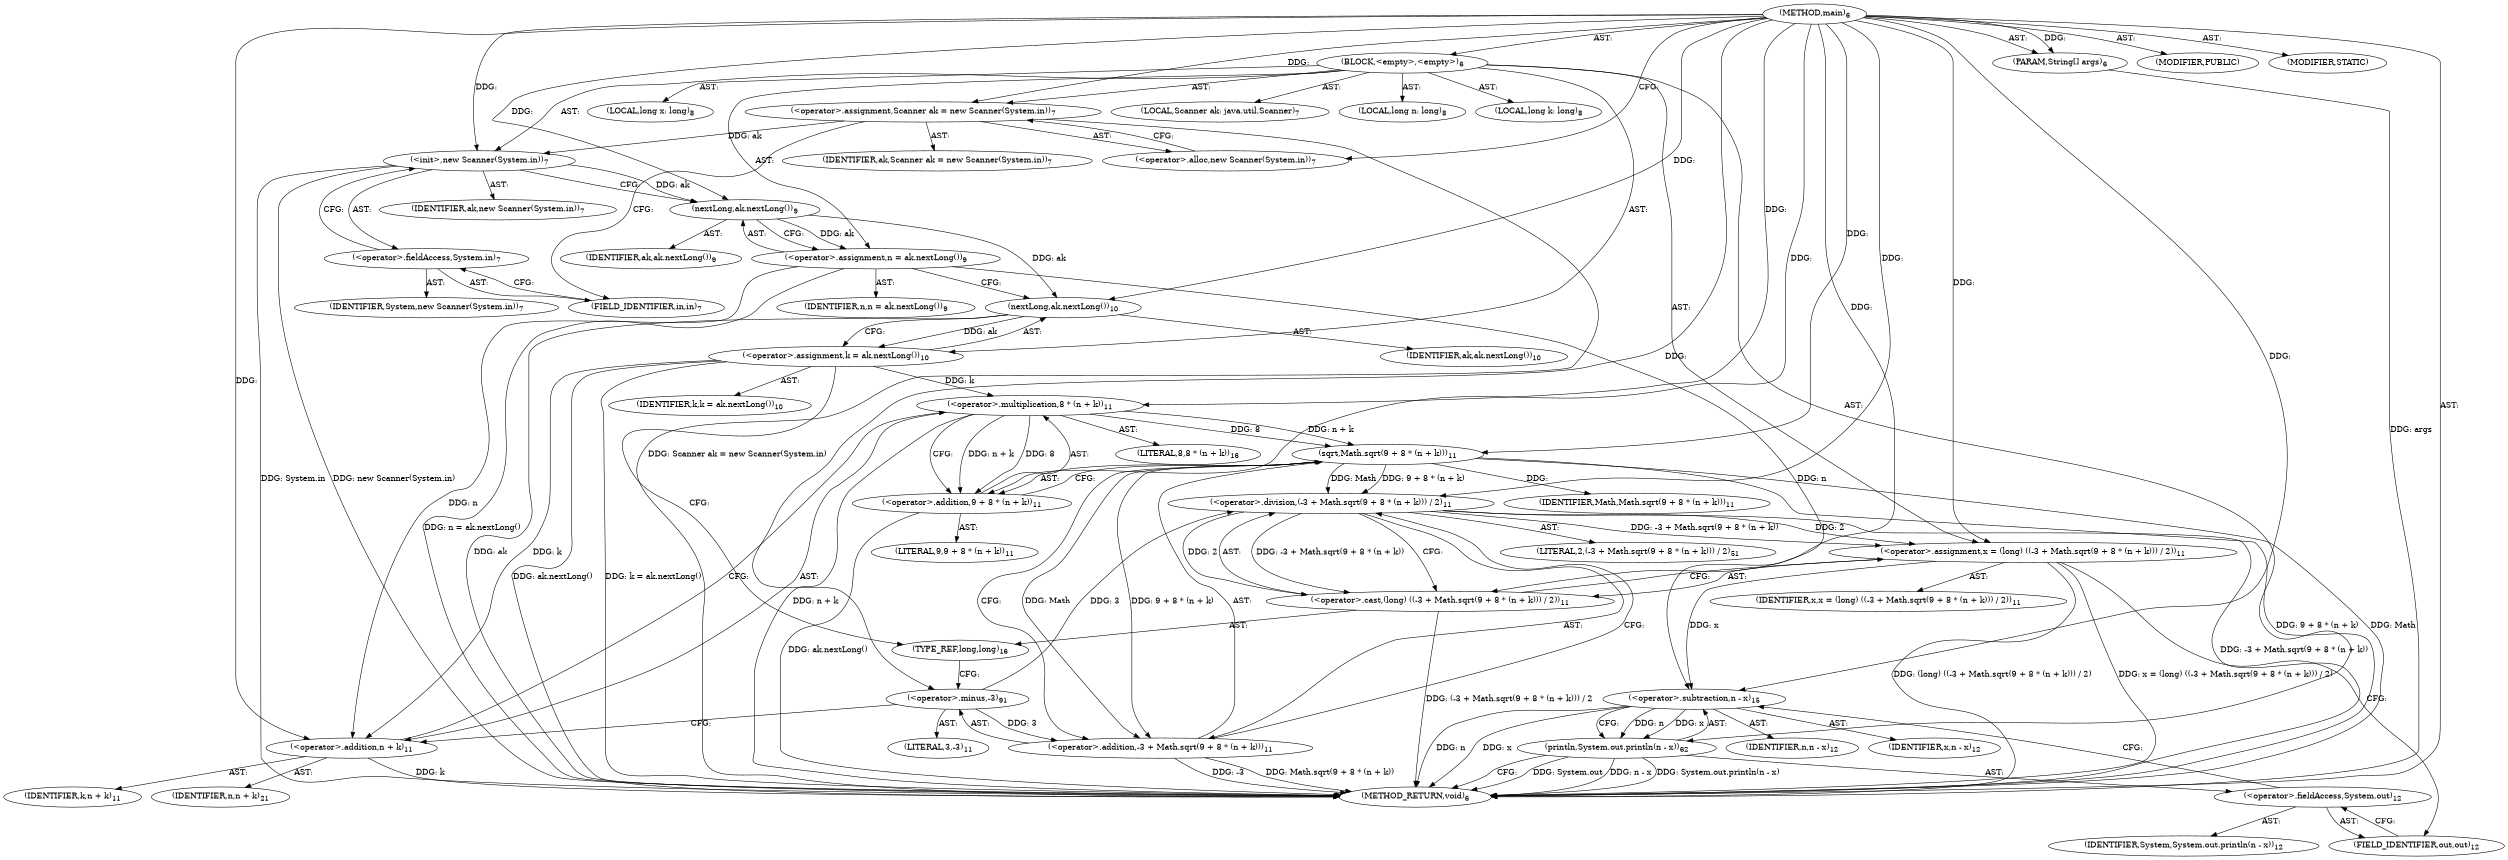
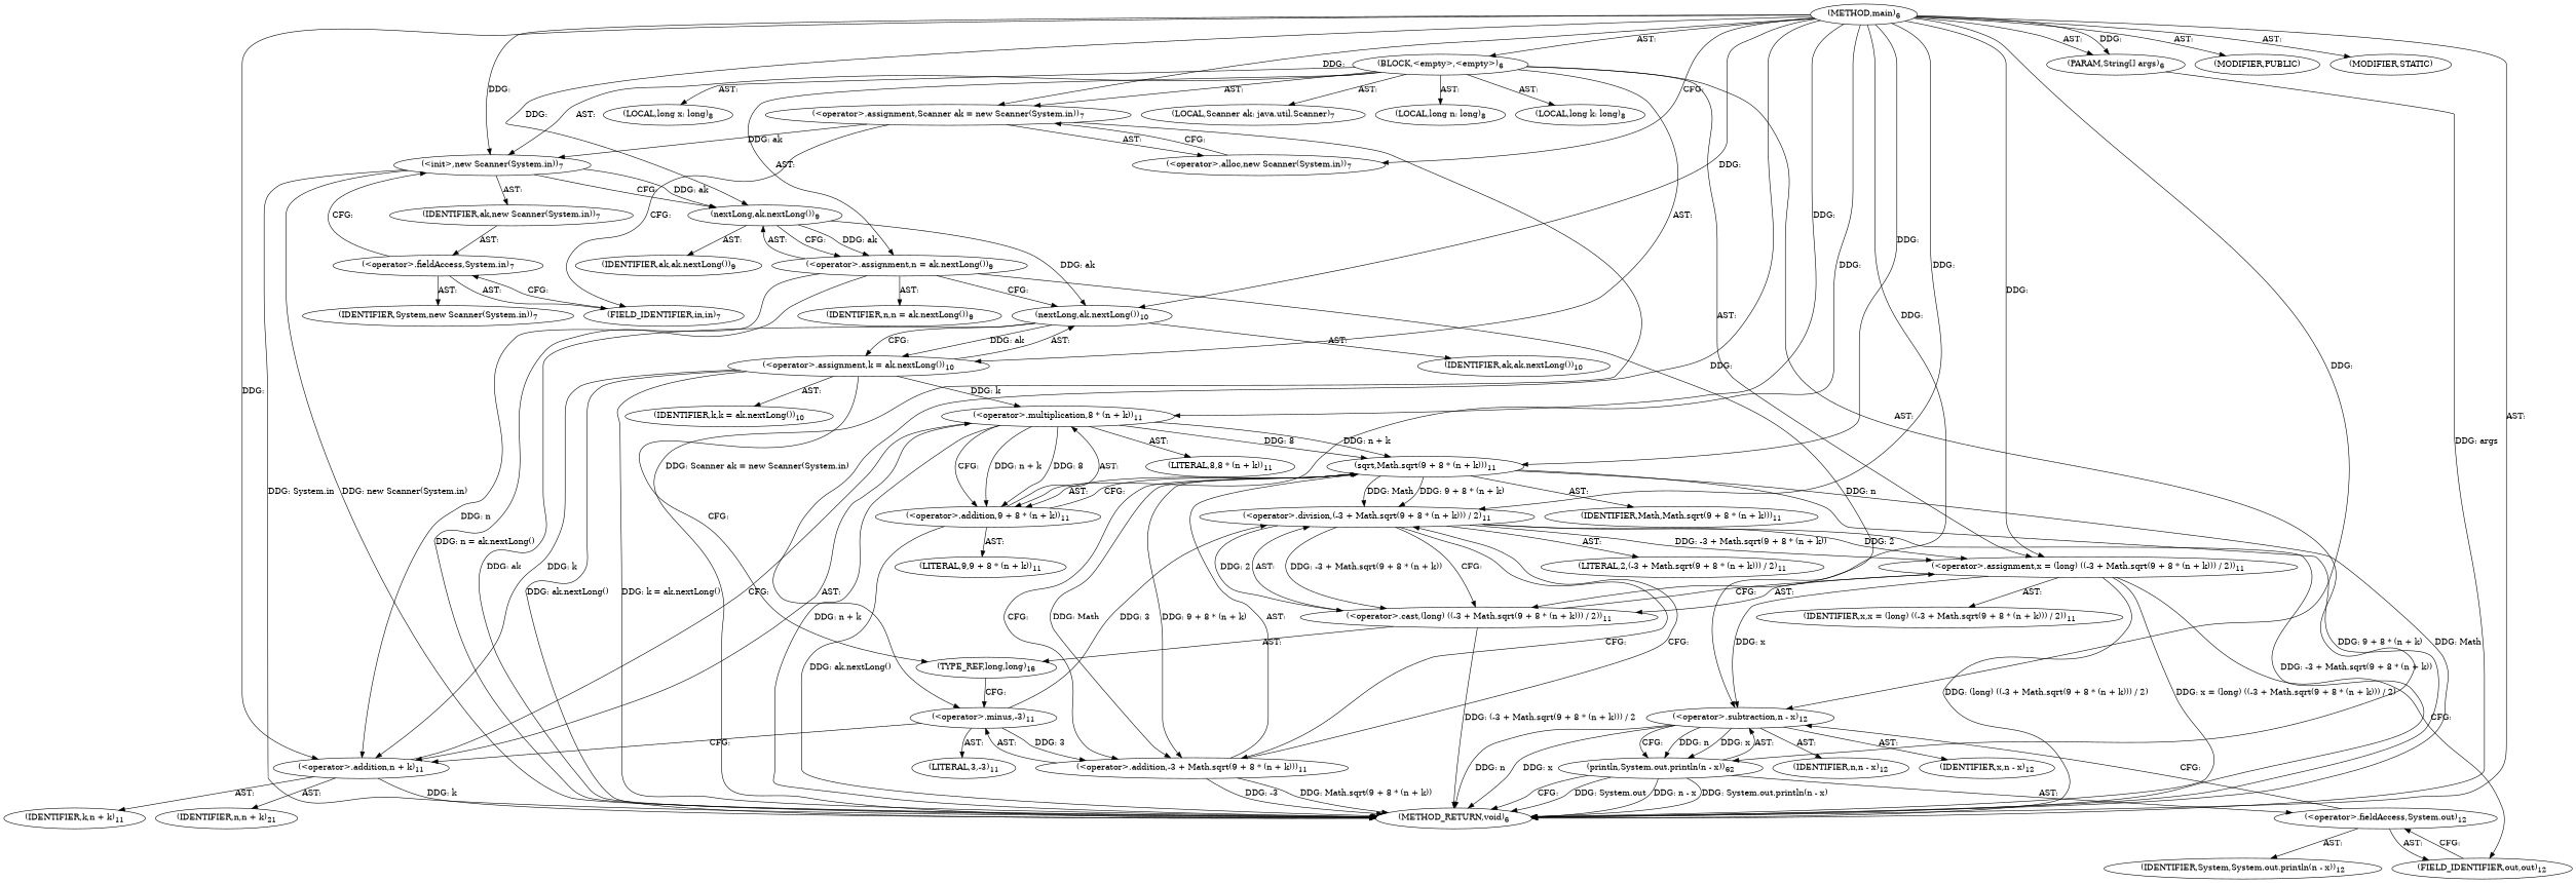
  digraph {
    n1 [label=<(METHOD,main)<SUB>6</SUB>>]
    n2 [label=<(PARAM,String[] args)<SUB>6</SUB>>]
    n3 [label=<(BLOCK,&lt;empty&gt;,&lt;empty&gt;)<SUB>6</SUB>>]
    n4 [label=<(&lt;operator&gt;.assignment,Scanner ak = new Scanner(System.in))<SUB>7</SUB>>]
    n5 [label=<(&lt;operator&gt;.alloc,new Scanner(System.in))<SUB>7</SUB>>]
    n6 [label=<(&lt;init&gt;,new Scanner(System.in))<SUB>7</SUB>>]
    n7 [label=<(nextLong,ak.nextLong())<SUB>9</SUB>>]
    n8 [label=<(nextLong,ak.nextLong())<SUB>10</SUB>>]
    n9 [label=<(&lt;operator&gt;.assignment,x = (long) ((-3 + Math.sqrt(9 + 8 * (n + k))) / 2))<SUB>11</SUB>>]
    n10 [label=<(&lt;operator&gt;.cast,(long) ((-3 + Math.sqrt(9 + 8 * (n + k))) / 2))<SUB>11</SUB>>]
    n11 [label=<(&lt;operator&gt;.division,(-3 + Math.sqrt(9 + 8 * (n + k))) / 2)<SUB>11</SUB>>]
-   n12 [label=<(&lt;operator&gt;.minus,-3)<SUB>91</SUB>>]
+   n12 [label=<(&lt;operator&gt;.minus,-3)<SUB>11</SUB>>]
    n13 [label=<(sqrt,Math.sqrt(9 + 8 * (n + k)))<SUB>11</SUB>>]
    n14 [label=<(&lt;operator&gt;.addition,9 + 8 * (n + k))<SUB>11</SUB>>]
    n15 [label=<(&lt;operator&gt;.multiplication,8 * (n + k))<SUB>11</SUB>>]
    n16 [label=<(&lt;operator&gt;.addition,n + k)<SUB>11</SUB>>]
-   n17 [label=<(&lt;operator&gt;.subtraction,n - x)<SUB>15</SUB>>]
+   n17 [label=<(&lt;operator&gt;.subtraction,n - x)<SUB>12</SUB>>]
    n18 [label=<(MODIFIER,PUBLIC)>]
    n19 [label=<(MODIFIER,STATIC)>]
    n20 [label=<(METHOD_RETURN,void)<SUB>6</SUB>>]
    n21 [label=<(LOCAL,Scanner ak: java.util.Scanner)<SUB>7</SUB>>]
    n22 [label=<(LOCAL,long n: long)<SUB>8</SUB>>]
    n23 [label=<(LOCAL,long k: long)<SUB>8</SUB>>]
    n24 [label=<(LOCAL,long x: long)<SUB>8</SUB>>]
    n25 [label=<(&lt;operator&gt;.assignment,n = ak.nextLong())<SUB>9</SUB>>]
    n26 [label=<(&lt;operator&gt;.assignment,k = ak.nextLong())<SUB>10</SUB>>]
    n27 [label=<(println,System.out.println(n - x))<SUB>62</SUB>>]
-   n28 [label=<(IDENTIFIER,ak,Scanner ak = new Scanner(System.in))<SUB>7</SUB>>]
    n29 [label=<(FIELD_IDENTIFIER,in,in)<SUB>7</SUB>>]
    n30 [label=<(IDENTIFIER,ak,new Scanner(System.in))<SUB>7</SUB>>]
    n31 [label=<(&lt;operator&gt;.fieldAccess,System.in)<SUB>7</SUB>>]
    n32 [label=<(IDENTIFIER,ak,ak.nextLong())<SUB>9</SUB>>]
    n33 [label=<(IDENTIFIER,ak,ak.nextLong())<SUB>10</SUB>>]
    n34 [label=<(IDENTIFIER,x,x = (long) ((-3 + Math.sqrt(9 + 8 * (n + k))) / 2))<SUB>11</SUB>>]
    n35 [label=<(FIELD_IDENTIFIER,out,out)<SUB>12</SUB>>]
    n36 [label=<(TYPE_REF,long,long)<SUB>16</SUB>>]
    n37 [label=<(&lt;operator&gt;.addition,-3 + Math.sqrt(9 + 8 * (n + k)))<SUB>11</SUB>>]
-   n38 [label=<(LITERAL,2,(-3 + Math.sqrt(9 + 8 * (n + k))) / 2)<SUB>51</SUB>>]
+   n38 [label=<(LITERAL,2,(-3 + Math.sqrt(9 + 8 * (n + k))) / 2)<SUB>11</SUB>>]
    n39 [label=<(LITERAL,3,-3)<SUB>11</SUB>>]
    n40 [label=<(IDENTIFIER,Math,Math.sqrt(9 + 8 * (n + k)))<SUB>11</SUB>>]
    n41 [label=<(LITERAL,9,9 + 8 * (n + k))<SUB>11</SUB>>]
-   n42 [label=<(LITERAL,8,8 * (n + k))<SUB>16</SUB>>]
+   n42 [label=<(LITERAL,8,8 * (n + k))<SUB>11</SUB>>]
    n43 [label=<(IDENTIFIER,n,n + k)<SUB>21</SUB>>]
    n44 [label=<(IDENTIFIER,k,n + k)<SUB>11</SUB>>]
    n45 [label=<(IDENTIFIER,n,n - x)<SUB>12</SUB>>]
    n46 [label=<(IDENTIFIER,x,n - x)<SUB>12</SUB>>]
    n47 [label=<(IDENTIFIER,n,n = ak.nextLong())<SUB>9</SUB>>]
    n48 [label=<(IDENTIFIER,k,k = ak.nextLong())<SUB>10</SUB>>]
    n49 [label=<(&lt;operator&gt;.fieldAccess,System.out)<SUB>12</SUB>>]
    n50 [label=<(IDENTIFIER,System,new Scanner(System.in))<SUB>7</SUB>>]
    n51 [label=<(IDENTIFIER,System,System.out.println(n - x))<SUB>12</SUB>>]
    n1 -> n2 [label="AST: "]
    n1 -> n2 [label="DDG: "]
    n1 -> n3 [label="AST: "]
    n1 -> n4 [label="DDG: "]
    n1 -> n5 [label="CFG: "]
    n1 -> n6 [label="DDG: "]
    n1 -> n7 [label="DDG: "]
    n1 -> n8 [label="DDG: "]
    n1 -> n9 [label="DDG: "]
    n1 -> n10 [label="DDG: "]
    n1 -> n11 [label="DDG: "]
    n1 -> n12 [label="DDG: "]
    n1 -> n13 [label="DDG: "]
    n1 -> n14 [label="DDG: "]
    n1 -> n15 [label="DDG: "]
    n1 -> n16 [label="DDG: "]
    n1 -> n17 [label="DDG: "]
    n1 -> n18 [label="AST: "]
    n1 -> n19 [label="AST: "]
    n1 -> n20 [label="AST: "]
    n2 -> n20 [label="DDG: args"]
    n3 -> n4 [label="AST: "]
    n3 -> n6 [label="AST: "]
    n3 -> n9 [label="AST: "]
    n3 -> n21 [label="AST: "]
    n3 -> n22 [label="AST: "]
    n3 -> n23 [label="AST: "]
    n3 -> n24 [label="AST: "]
    n3 -> n25 [label="AST: "]
    n3 -> n26 [label="AST: "]
    n3 -> n27 [label="AST: "]
    n4 -> n5 [label="AST: "]
    n4 -> n6 [label="DDG: ak"]
    n4 -> n20 [label="DDG: Scanner ak = new Scanner(System.in)"]
-   n4 -> n28 [label="AST: "]
    n4 -> n29 [label="CFG: "]
    n5 -> n4 [label="CFG: "]
    n6 -> n7 [label="CFG: "]
    n6 -> n7 [label="DDG: ak"]
    n6 -> n20 [label="DDG: System.in"]
    n6 -> n20 [label="DDG: new Scanner(System.in)"]
    n6 -> n30 [label="AST: "]
-   n6 -> n31 [label="AST: "]
+   n30 -> n31 [label="AST: "]
    n7 -> n8 [label="DDG: ak"]
    n7 -> n25 [label="CFG: "]
    n7 -> n25 [label="DDG: ak"]
    n7 -> n32 [label="AST: "]
    n8 -> n20 [label="DDG: ak"]
    n8 -> n26 [label="CFG: "]
    n8 -> n26 [label="DDG: ak"]
    n8 -> n33 [label="AST: "]
    n9 -> n10 [label="AST: "]
    n9 -> n17 [label="DDG: x"]
    n9 -> n20 [label="DDG: (long) ((-3 + Math.sqrt(9 + 8 * (n + k))) / 2)"]
    n9 -> n20 [label="DDG: x = (long) ((-3 + Math.sqrt(9 + 8 * (n + k))) / 2)"]
    n9 -> n34 [label="AST: "]
    n9 -> n35 [label="CFG: "]
    n10 -> n9 [label="CFG: "]
    n10 -> n11 [label="AST: "]
    n10 -> n20 [label="DDG: (-3 + Math.sqrt(9 + 8 * (n + k))) / 2"]
    n10 -> n36 [label="AST: "]
    n11 -> n9 [label="DDG: -3 + Math.sqrt(9 + 8 * (n + k))"]
    n11 -> n9 [label="DDG: 2"]
    n11 -> n10 [label="CFG: "]
    n11 -> n10 [label="DDG: -3 + Math.sqrt(9 + 8 * (n + k))"]
    n11 -> n10 [label="DDG: 2"]
    n11 -> n20 [label="DDG: -3 + Math.sqrt(9 + 8 * (n + k))"]
-   n11 -> n37 [label="AST: "]
+   n11 -> n37 [label="CFG: "]
    n11 -> n38 [label="AST: "]
    n12 -> n11 [label="DDG: 3"]
    n12 -> n16 [label="CFG: "]
    n12 -> n37 [label="DDG: 3"]
    n12 -> n39 [label="AST: "]
    n13 -> n11 [label="DDG: Math"]
    n13 -> n11 [label="DDG: 9 + 8 * (n + k)"]
    n13 -> n14 [label="AST: "]
    n13 -> n20 [label="DDG: 9 + 8 * (n + k)"]
    n13 -> n20 [label="DDG: Math"]
    n13 -> n37 [label="CFG: "]
    n13 -> n37 [label="DDG: Math"]
    n13 -> n37 [label="DDG: 9 + 8 * (n + k)"]
-   n13 -> n40 [label="DDG: "]
+   n13 -> n40 [label="AST: "]
    n14 -> n13 [label="CFG: "]
    n14 -> n15 [label="AST: "]
    n14 -> n20 [label="DDG: ak.nextLong()"]
    n14 -> n41 [label="AST: "]
    n15 -> n13 [label="DDG: 8"]
    n15 -> n13 [label="DDG: n + k"]
    n15 -> n14 [label="CFG: "]
    n15 -> n14 [label="DDG: 8"]
    n15 -> n14 [label="DDG: n + k"]
    n15 -> n16 [label="AST: "]
    n15 -> n20 [label="DDG: n + k"]
    n15 -> n42 [label="AST: "]
    n16 -> n15 [label="CFG: "]
    n16 -> n20 [label="DDG: k"]
    n16 -> n43 [label="AST: "]
    n16 -> n44 [label="AST: "]
    n17 -> n20 [label="DDG: n"]
    n17 -> n20 [label="DDG: x"]
    n17 -> n27 [label="CFG: "]
    n17 -> n27 [label="DDG: n"]
    n17 -> n27 [label="DDG: x"]
    n17 -> n45 [label="AST: "]
    n17 -> n46 [label="AST: "]
    n25 -> n7 [label="AST: "]
    n25 -> n8 [label="CFG: "]
    n25 -> n16 [label="DDG: n"]
    n25 -> n17 [label="DDG: n"]
    n25 -> n20 [label="DDG: n = ak.nextLong()"]
    n25 -> n47 [label="AST: "]
    n26 -> n8 [label="AST: "]
    n26 -> n15 [label="DDG: k"]
    n26 -> n16 [label="DDG: k"]
    n26 -> n20 [label="DDG: ak.nextLong()"]
    n26 -> n20 [label="DDG: k = ak.nextLong()"]
    n26 -> n36 [label="CFG: "]
    n26 -> n48 [label="AST: "]
    n27 -> n17 [label="AST: "]
    n27 -> n20 [label="CFG: "]
    n27 -> n20 [label="DDG: System.out"]
    n27 -> n20 [label="DDG: n - x"]
    n27 -> n20 [label="DDG: System.out.println(n - x)"]
    n27 -> n49 [label="AST: "]
    n29 -> n31 [label="CFG: "]
    n31 -> n6 [label="CFG: "]
    n31 -> n29 [label="AST: "]
    n31 -> n50 [label="AST: "]
    n35 -> n49 [label="CFG: "]
    n36 -> n12 [label="CFG: "]
    n37 -> n11 [label="CFG: "]
    n37 -> n12 [label="AST: "]
    n37 -> n13 [label="AST: "]
    n37 -> n20 [label="DDG: -3"]
    n37 -> n20 [label="DDG: Math.sqrt(9 + 8 * (n + k))"]
    n49 -> n17 [label="CFG: "]
    n49 -> n35 [label="AST: "]
    n49 -> n51 [label="AST: "]
  }
